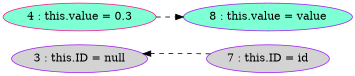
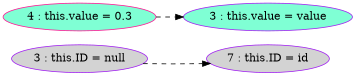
  digraph {
    rankdir=LR
    node [color=purple fillcolor=lightgrey style=filled]
    edge [style=dashed]
    "3 : this.ID = null"
    "7 : this.ID = id"
    n3 [color=deeppink fillcolor=aquamarine label="4 : this.value = 0.3"]
-   "8 : this.value = value" [fillcolor=aquamarine]
-   "7 : this.ID = id" -> "3 : this.ID = null"
+   "8 : this.value = value" [fillcolor=aquamarine label="3 : this.value = value"]
+   "3 : this.ID = null" -> "7 : this.ID = id"
    n3 -> "8 : this.value = value"
  }
